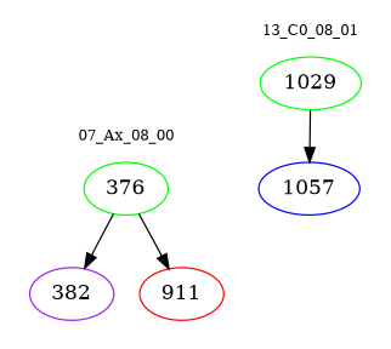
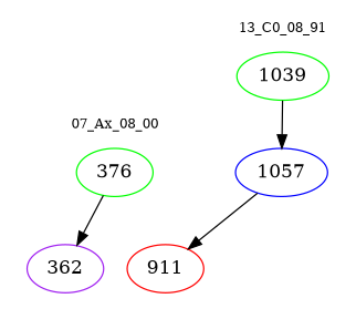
  digraph {
    node [color=green]
    edge [color=black]
    n1 [label=376]
-   n2 [color=purple label=382]
+   n2 [color=purple label=362]
    n3 [color=red label=911]
-   n4 [label=1029]
+   n4 [label=1039]
    n5 [color=blue label=1057]
    subgraph cluster_1 {
      color=white
      fontsize=10
      label="07_Ax_08_00"
      n1
      n2
      n3
    }
    subgraph cluster_2 {
      color=white
      fontsize=10
-     label="13_C0_08_01"
+     label="13_C0_08_91"
      n4
      n5
    }
    n1 -> n2
-   n1 -> n3
+   n5 -> n3
    n4 -> n5
  }
